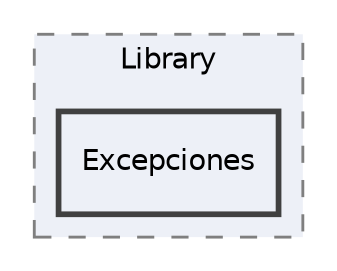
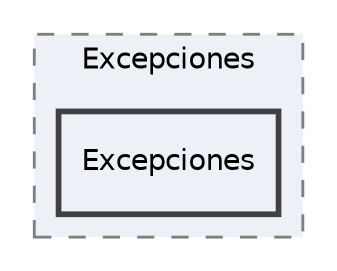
  digraph {
    compound=true
    fontname="DejaVu Sans"
    n1 [color=grey25 fillcolor="#edf0f7" fontname="DejaVu Sans" fontsize=10 label=Excepciones shape=box style="filled,bold,"]
    subgraph cluster_1 {
      bgcolor="#edf0f7"
      fontsize=10
-     label=Library
+     label=Excepciones
      pencolor=grey50
      style="filled,dashed,"
      n1
    }
  }
